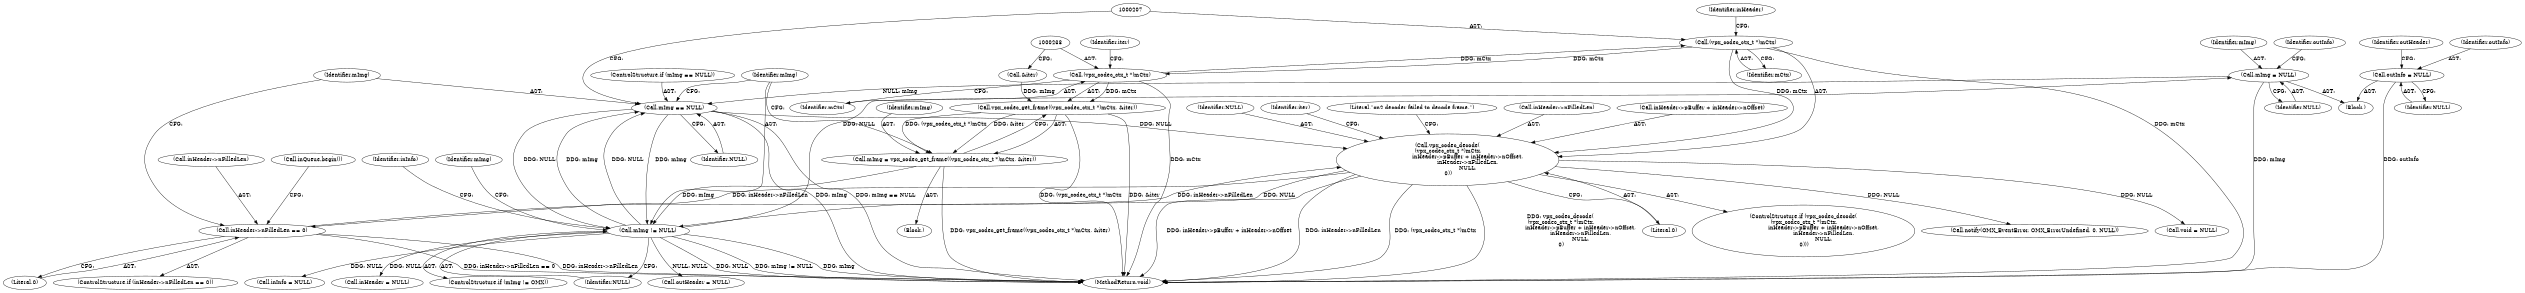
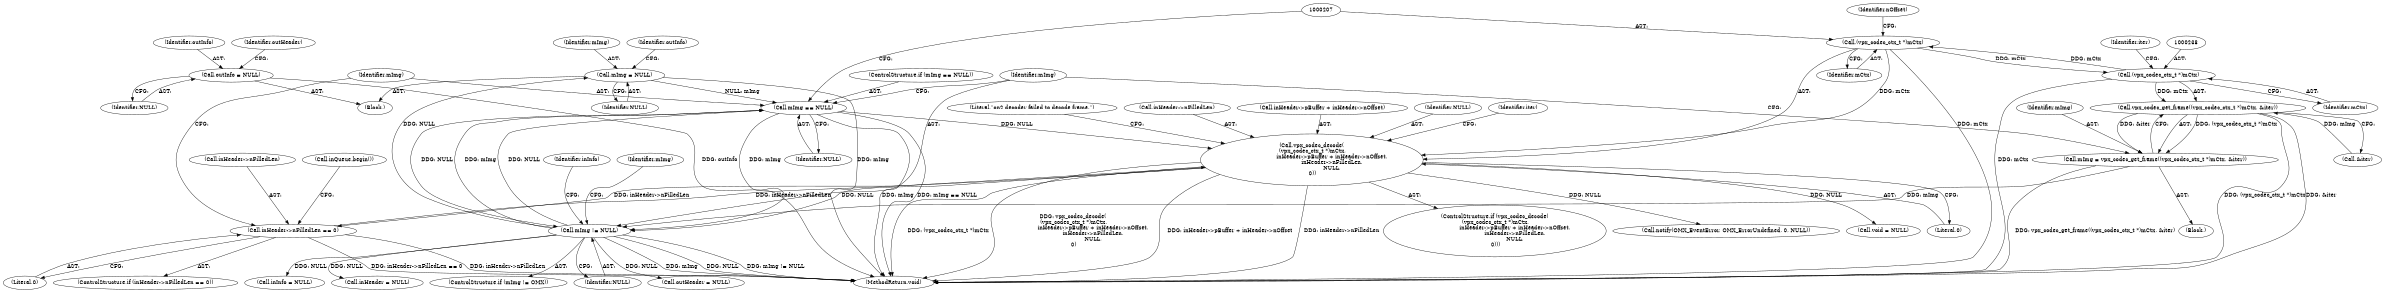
  digraph {
    n1 [label="(Call,outInfo = NULL)"]
    n2 [label="(Identifier,NULL)"]
    n3 [label="(Block,)"]
    n4 [label="(MethodReturn,void)"]
    n5 [label="(Call,mImg != NULL)"]
    n6 [label="(Call,mImg == NULL)"]
    n7 [label="(Call,mImg = NULL)"]
    n8 [label="(Call,inInfo = NULL)"]
    n9 [label="(Call,inHeader = NULL)"]
    n10 [label="(ControlStructure,if (mImg != OMX))"]
    n11 [label="(Identifier,NULL)"]
    n12 [label="(Call,outHeader = NULL)"]
    n13 [label="(Call,vpx_codec_decode(\n (vpx_codec_ctx_t *)mCtx,\n                        inHeader->pBuffer + inHeader->nOffset,\n                        inHeader->nFilledLen,\n                        NULL,\n 0))"]
    n14 [label="(Identifier,NULL)"]
    n15 [label="(Identifier,NULL)"]
    n16 [label="(Call,inHeader->nFilledLen == 0)"]
    n17 [label="(ControlStructure,if (vpx_codec_decode(\n (vpx_codec_ctx_t *)mCtx,\n                        inHeader->pBuffer + inHeader->nOffset,\n                        inHeader->nFilledLen,\n                        NULL,\n 0)))"]
    n18 [label="(Call,notify(OMX_EventError, OMX_ErrorUndefined, 0, NULL))"]
    n19 [label="(Call,void = NULL)"]
    n20 [label="(Literal,0)"]
    n21 [label="(ControlStructure,if (mImg == NULL))"]
    n22 [label="(Call,mImg = vpx_codec_get_frame((vpx_codec_ctx_t *)mCtx, &iter))"]
    n23 [label="(Call,vpx_codec_get_frame((vpx_codec_ctx_t *)mCtx, &iter))"]
    n24 [label="(Block,)"]
    n25 [label="(Call,&iter)"]
    n26 [label="(Call,(vpx_codec_ctx_t *)mCtx)"]
    n27 [label="(Call,(vpx_codec_ctx_t *)mCtx)"]
    n28 [label="(Identifier,mCtx)"]
    n29 [label="(Identifier,mCtx)"]
    n30 [label="(ControlStructure,if (inHeader->nFilledLen == 0))"]
    n31 [label="(Literal,0)"]
    n32 [label="(Call,inQueue.begin())"]
    n33 [label="(Identifier,mImg)"]
-   n34 [label="(Identifier,inHeader)"]
+   n34 [label="(Identifier,nOffset)"]
    n35 [label="(Identifier,NULL)"]
    n36 [label="(Identifier,outInfo)"]
    n37 [label="(Call,inHeader->nFilledLen)"]
    n38 [label="(Identifier,iter)"]
    n39 [label="(Identifier,iter)"]
    n40 [label="(Identifier,inInfo)"]
    n41 [label="(Literal,\"on2 decoder failed to decode frame.\")"]
    n42 [label="(Call,inHeader->nFilledLen)"]
    n43 [label="(Identifier,outHeader)"]
    n44 [label="(Identifier,mImg)"]
    n45 [label="(Identifier,mImg)"]
    n46 [label="(Call,inHeader->pBuffer + inHeader->nOffset)"]
    n47 [label="(Identifier,outInfo)"]
    n48 [label="(Identifier,mImg)"]
    n49 [label="(Identifier,mImg)"]
    1000207
    1000238
    n1 -> n2 [label="CFG: "]
    n1 -> n3 [label="AST: "]
    n1 -> n4 [label="DDG: outInfo"]
    n2 -> n1 [label="AST: "]
    n5 -> n4 [label="DDG: mImg"]
    n5 -> n4 [label="DDG: NULL"]
    n5 -> n4 [label="DDG: mImg != NULL"]
    n5 -> n6 [label="DDG: mImg"]
    n5 -> n6 [label="DDG: NULL"]
    n5 -> n7 [label="DDG: NULL"]
    n5 -> n8 [label="DDG: NULL"]
    n5 -> n9 [label="DDG: NULL"]
    n5 -> n10 [label="AST: "]
    n5 -> n11 [label="CFG: "]
-   n5 -> n12 [label="NULL: NULL"]
+   n5 -> n12 [label="DDG: NULL"]
    n6 -> n4 [label="DDG: mImg"]
    n6 -> n4 [label="DDG: mImg == NULL"]
    n6 -> n5 [label="DDG: mImg"]
    n6 -> n5 [label="DDG: NULL"]
    n6 -> n13 [label="DDG: NULL"]
    n6 -> n14 [label="CFG: "]
    n7 -> n3 [label="AST: "]
    n7 -> n4 [label="DDG: mImg"]
    n7 -> n6 [label="NULL: mImg"]
    n7 -> n15 [label="CFG: "]
    n11 -> n5 [label="AST: "]
    n13 -> n4 [label="DDG: inHeader->pBuffer + inHeader->nOffset"]
    n13 -> n4 [label="DDG: inHeader->nFilledLen"]
    n13 -> n4 [label="DDG: (vpx_codec_ctx_t *)mCtx"]
    n13 -> n4 [label="DDG: vpx_codec_decode(\n (vpx_codec_ctx_t *)mCtx,\n                        inHeader->pBuffer + inHeader->nOffset,\n                        inHeader->nFilledLen,\n                        NULL,\n 0)"]
    n13 -> n5 [label="DDG: NULL"]
    n13 -> n16 [label="DDG: inHeader->nFilledLen"]
    n13 -> n17 [label="AST: "]
    n13 -> n18 [label="DDG: NULL"]
    n13 -> n19 [label="DDG: NULL"]
    n13 -> n20 [label="CFG: "]
    n14 -> n6 [label="AST: "]
    n15 -> n7 [label="AST: "]
    n16 -> n4 [label="DDG: inHeader->nFilledLen == 0"]
    n16 -> n4 [label="DDG: inHeader->nFilledLen"]
    n16 -> n13 [label="DDG: inHeader->nFilledLen"]
    n16 -> n30 [label="AST: "]
    n16 -> n31 [label="CFG: "]
    n20 -> n13 [label="AST: "]
    n21 -> n6 [label="AST: "]
    n22 -> n4 [label="DDG: vpx_codec_get_frame((vpx_codec_ctx_t *)mCtx, &iter)"]
    n22 -> n5 [label="DDG: mImg"]
    n22 -> n23 [label="CFG: "]
    n22 -> n24 [label="AST: "]
    n23 -> n4 [label="DDG: (vpx_codec_ctx_t *)mCtx"]
    n23 -> n4 [label="DDG: &iter"]
    n23 -> n22 [label="AST: "]
    n23 -> n22 [label="DDG: (vpx_codec_ctx_t *)mCtx"]
    n23 -> n22 [label="DDG: &iter"]
-   1000238 -> n25 [label="CFG: "]
+   n23 -> n25 [label="CFG: "]
    n25 -> n23 [label="DDG: mImg"]
    n26 -> n4 [label="DDG: mCtx"]
    n26 -> n23 [label="AST: "]
    n26 -> n23 [label="DDG: mCtx"]
    n26 -> n27 [label="DDG: mCtx"]
    n26 -> n28 [label="CFG: "]
    n27 -> n4 [label="DDG: mCtx"]
    n27 -> n13 [label="AST: "]
    n27 -> n13 [label="DDG: mCtx"]
    n27 -> n26 [label="DDG: mCtx"]
    n27 -> n29 [label="CFG: "]
    n28 -> n26 [label="AST: "]
    n29 -> n27 [label="AST: "]
    n31 -> n16 [label="AST: "]
    n32 -> n16 [label="CFG: "]
    n33 -> n6 [label="AST: "]
    n33 -> n16 [label="CFG: "]
    n34 -> n27 [label="CFG: "]
    n35 -> n13 [label="AST: "]
    n36 -> n1 [label="AST: "]
    n37 -> n16 [label="AST: "]
    n38 -> n26 [label="CFG: "]
    n39 -> n13 [label="CFG: "]
    n40 -> n5 [label="CFG: "]
    n41 -> n13 [label="CFG: "]
    n42 -> n13 [label="AST: "]
    n43 -> n1 [label="CFG: "]
    n44 -> n5 [label="CFG: "]
    n45 -> n7 [label="AST: "]
    n46 -> n13 [label="AST: "]
    n47 -> n7 [label="CFG: "]
    n48 -> n5 [label="AST: "]
    n48 -> n6 [label="CFG: "]
    n48 -> n22 [label="CFG: "]
    n49 -> n22 [label="AST: "]
    1000207 -> n6 [label="CFG: "]
    1000207 -> n27 [label="AST: "]
    1000238 -> n26 [label="AST: "]
  }
